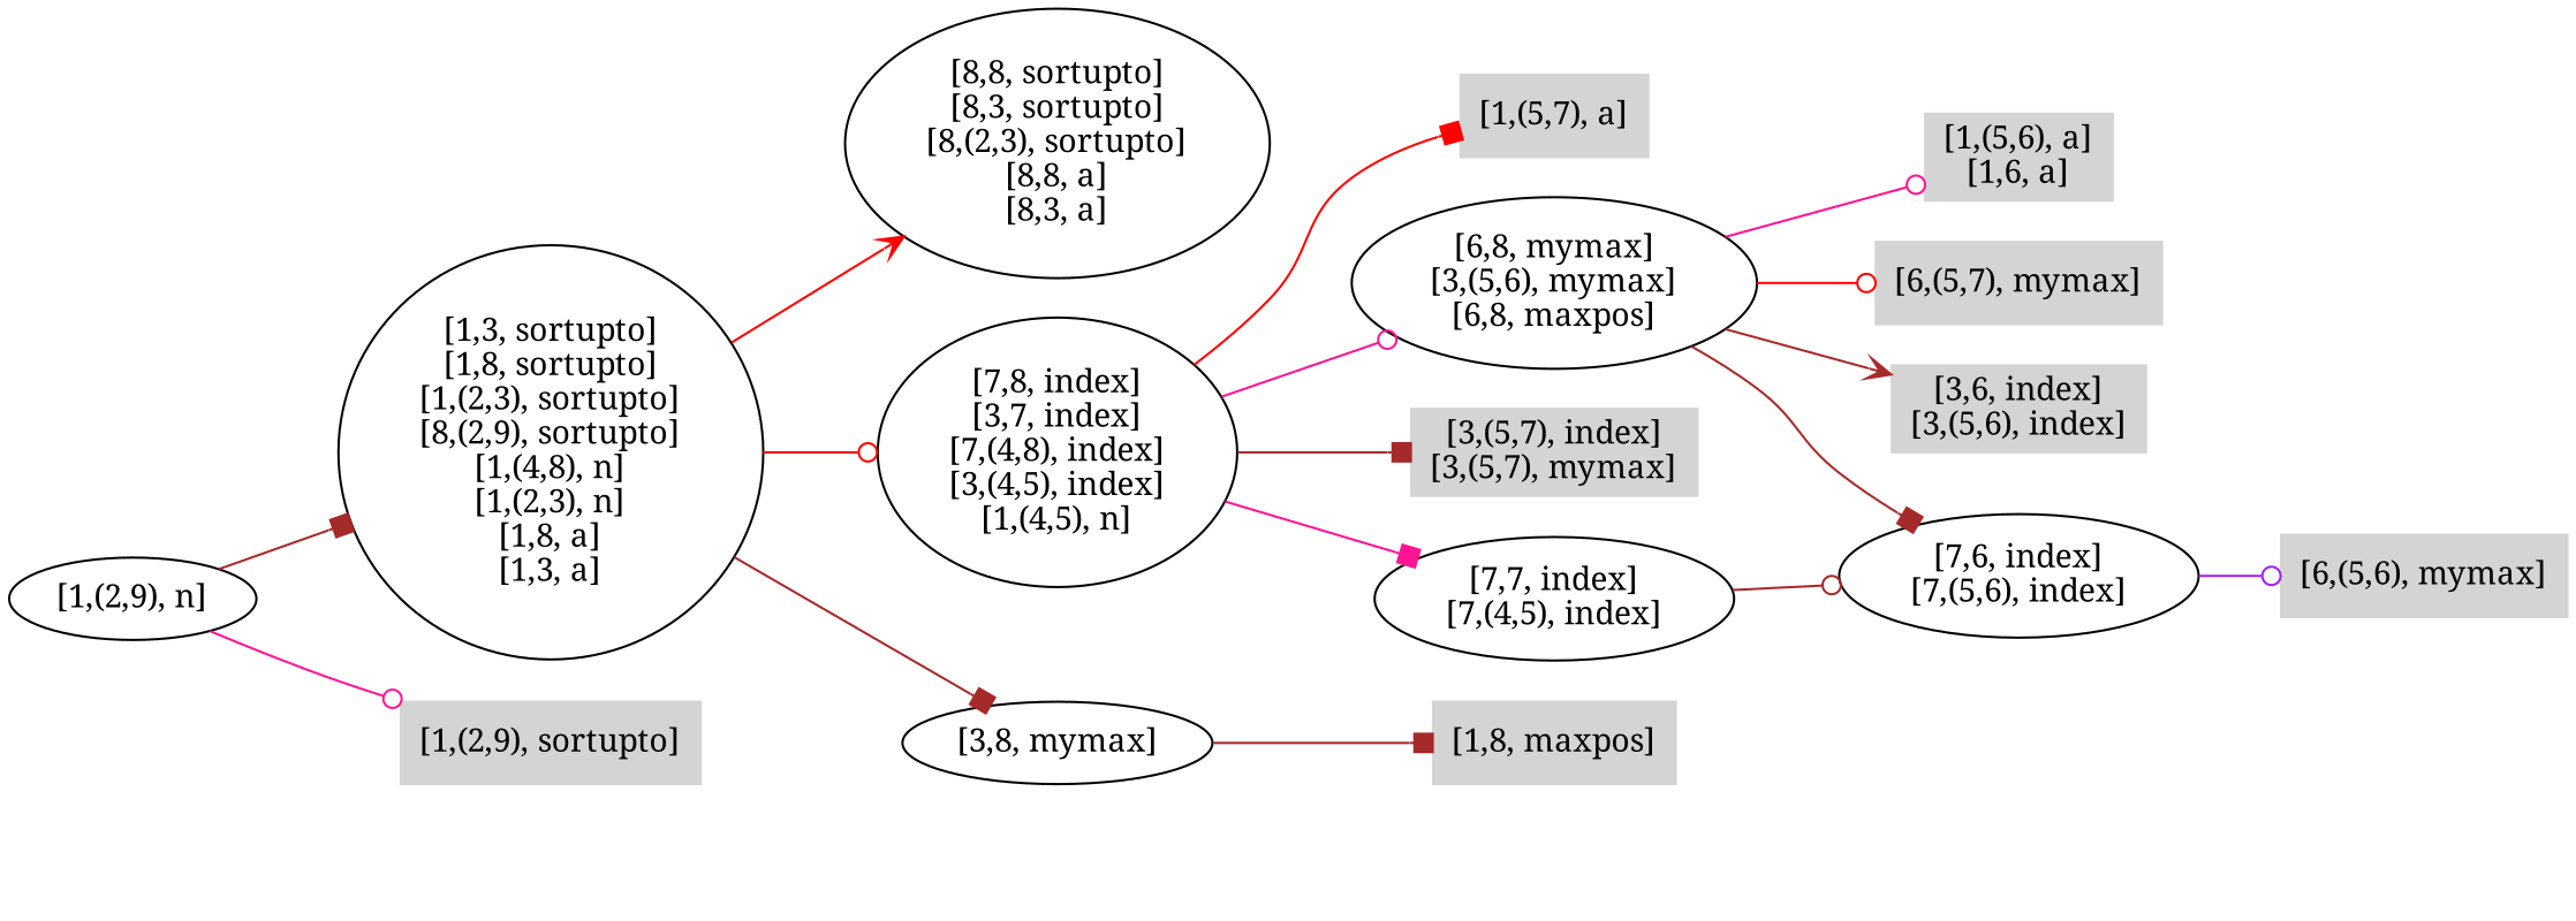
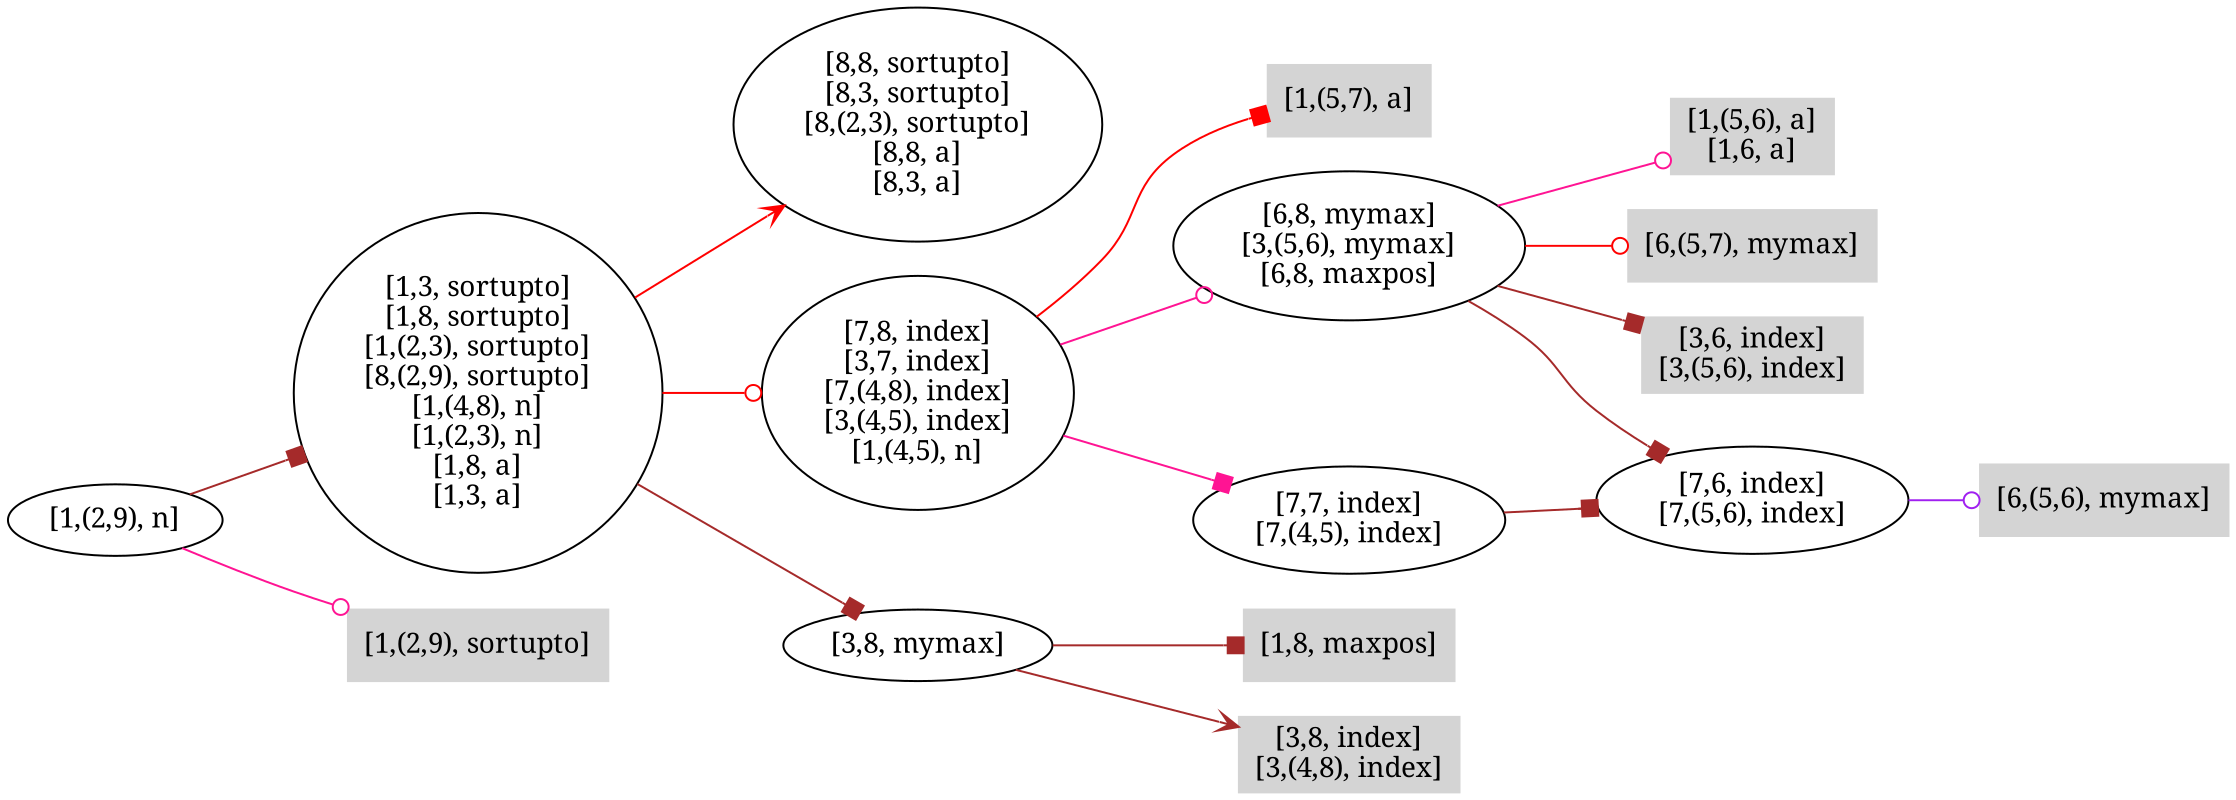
  digraph {
    fontname="Noto Serif"
    rankdir=LR
    node [fontname="Noto Serif" shape=box style=filled]
    edge [arrowhead=box color=brown fontname="Noto Serif"]
    n1 [color=".0 .0 .83" label="[1,(5,6), a]\n[1,6, a]"]
    n2 [color=".0 .0 .83" label="[1,(5,7), a]"]
    n3 [label="[8,8, sortupto]\n[8,3, sortupto]\n[8,(2,3), sortupto]\n[8,8, a]\n[8,3, a]" shape="" style=""]
    n4 [color=".0 .0 .83" label="[6,(5,7), mymax]"]
    n5 [color=".0 .0 .83" label="[6,(5,6), mymax]"]
    n6 [color=".0 .0 .83" label="[3,6, index]\n[3,(5,6), index]"]
    n7 [label="[7,6, index]\n[7,(5,6), index]" shape="" style=""]
    n8 [label="[6,8, mymax]\n[3,(5,6), mymax]\n[6,8, maxpos]" shape="" style=""]
-   n9 [color=".0 .0 .83" label="[3,(5,7), index]\n[3,(5,7), mymax]"]
    n10 [label="[7,7, index]\n[7,(4,5), index]" shape="" style=""]
    n11 [label="[7,8, index]\n[3,7, index]\n[7,(4,8), index]\n[3,(4,5), index]\n[1,(4,5), n]" shape="" style=""]
    n12 [color=".0 .0 .83" label="[1,8, maxpos]"]
+   n13 [color=".0 .0 .83" label="[3,8, index]\n[3,(4,8), index]"]
    n14 [label="[3,8, mymax]" shape="" style=""]
    n15 [label="[1,3, sortupto]\n[1,8, sortupto]\n[1,(2,3), sortupto]\n[8,(2,9), sortupto]\n[1,(4,8), n]\n[1,(2,3), n]\n[1,8, a]\n[1,3, a]" shape="" style=""]
    n16 [color=".0 .0 0.83" label="[1,(2,9), sortupto]"]
    n17 [label="[1,(2,9), n]" shape="" style=""]
    n7 -> n5 [arrowhead=odot color=purple]
    n8 -> n1 [arrowhead=odot color=deeppink]
    n8 -> n4 [arrowhead=odot color=red]
-   n8 -> n6 [arrowhead=vee]
+   n8 -> n6
    n8 -> n7
-   n10 -> n7 [arrowhead=odot]
+   n10 -> n7
    n11 -> n2 [color=red]
    n11 -> n8 [arrowhead=odot color=deeppink]
-   n11 -> n9
    n11 -> n10 [color=deeppink]
    n14 -> n12
+   n14 -> n13 [arrowhead=vee]
    n15 -> n3 [arrowhead=vee color=red]
    n15 -> n11 [arrowhead=odot color=red]
    n15 -> n14
    n17 -> n15
    n17 -> n16 [arrowhead=odot color=deeppink]
  }
